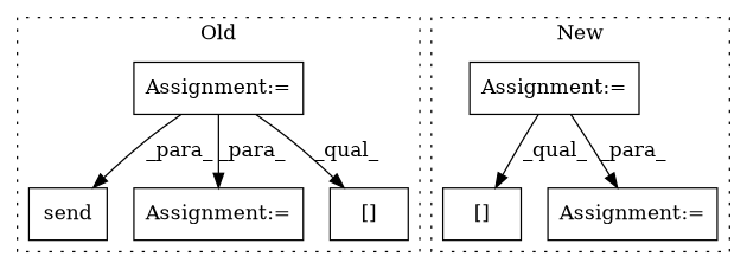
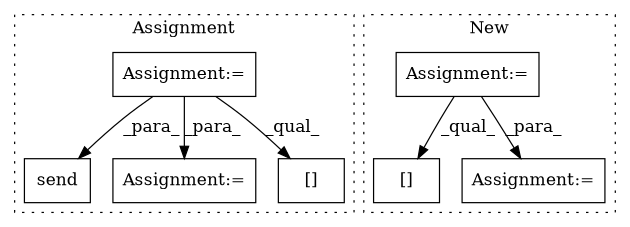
  digraph {
    node [a=7 l=1 shape=box]
    n1 [a=32 l="5,1" label=send s="1883,1896"]
    n2 [label="Assignment:=" s=1151]
    n3 [label="Assignment:=" s=1854]
    n4 [a=2 l="6,1" label="[]" s="1810,1817"]
    n5 [a=2 l="6,1" label="[]" s="1972,1983"]
    n6 [label="Assignment:=" s=1867]
    n7 [l=7 label="Assignment:=" s=1938]
    subgraph cluster_1 {
-     label=Old
+     label=Assignment
      style=dotted
      n1
      n2
      n3
      n4
    }
    subgraph cluster_2 {
      label=New
      style=dotted
      n5
      n6
      n7
    }
    n2 -> n1 [label=_para_]
    n2 -> n3 [label=_para_]
    n2 -> n4 [label=_qual_]
    n6 -> n5 [label=_qual_]
    n6 -> n7 [label=_para_]
  }
